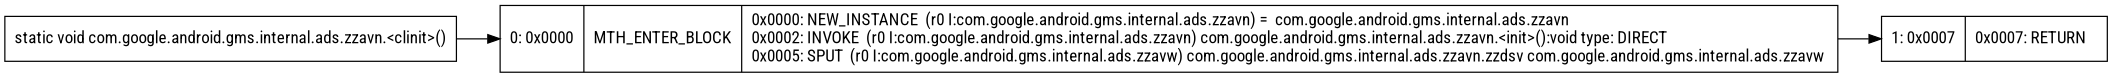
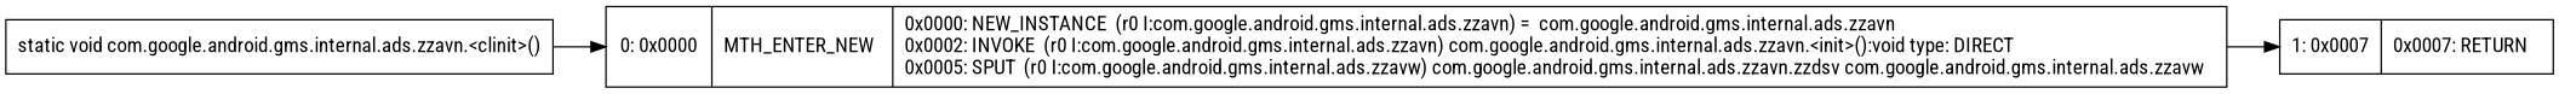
  digraph {
    rankdir=LR
    fontname="Roboto Condensed"
    node [shape=record fontname="Roboto Condensed"]
    edge [fontname="Roboto Condensed"]
-   n1 [label="{0\:\ 0x0000|MTH_ENTER_BLOCK\l|0x0000: NEW_INSTANCE  (r0 I:com.google.android.gms.internal.ads.zzavn) =  com.google.android.gms.internal.ads.zzavn \l0x0002: INVOKE  (r0 I:com.google.android.gms.internal.ads.zzavn) com.google.android.gms.internal.ads.zzavn.\<init\>():void type: DIRECT \l0x0005: SPUT  (r0 I:com.google.android.gms.internal.ads.zzavw) com.google.android.gms.internal.ads.zzavn.zzdsv com.google.android.gms.internal.ads.zzavw \l}"]
+   n1 [label="{0\:\ 0x0000|MTH_ENTER_NEW\l|0x0000: NEW_INSTANCE  (r0 I:com.google.android.gms.internal.ads.zzavn) =  com.google.android.gms.internal.ads.zzavn \l0x0002: INVOKE  (r0 I:com.google.android.gms.internal.ads.zzavn) com.google.android.gms.internal.ads.zzavn.\<init\>():void type: DIRECT \l0x0005: SPUT  (r0 I:com.google.android.gms.internal.ads.zzavw) com.google.android.gms.internal.ads.zzavn.zzdsv com.google.android.gms.internal.ads.zzavw \l}"]
    n2 [label="{1\:\ 0x0007|0x0007: RETURN   \l}"]
    n3 [label="{static void com.google.android.gms.internal.ads.zzavn.\<clinit\>() }"]
    n1 -> n2
    n3 -> n1
  }
